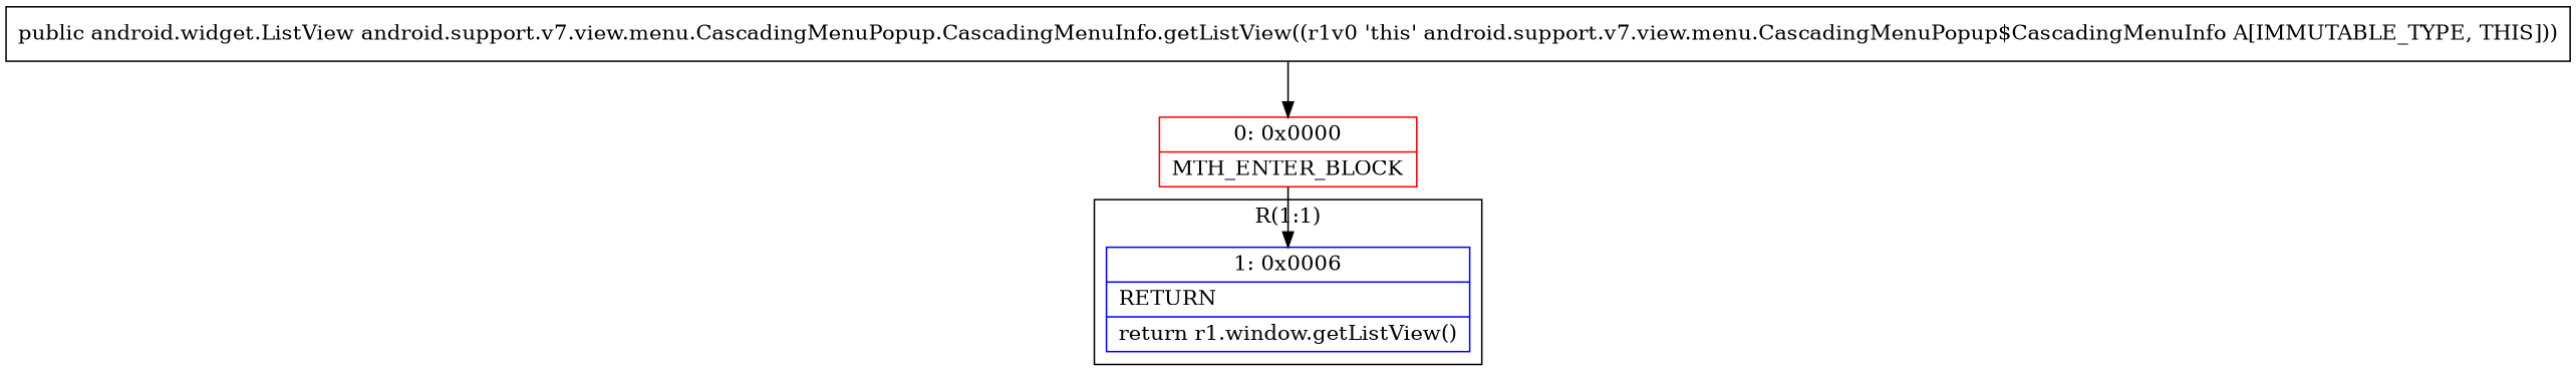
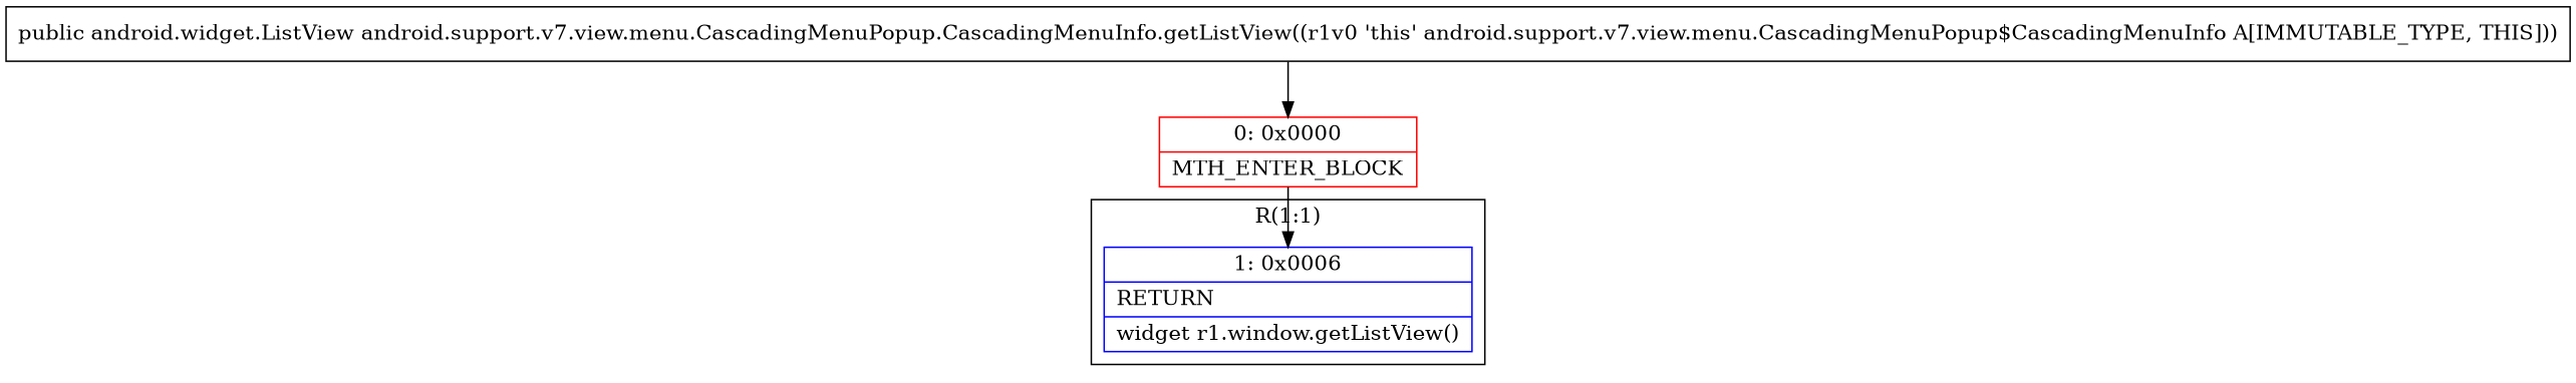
  digraph {
    node [shape=record]
-   n1 [color=blue label="{1\:\ 0x0006|RETURN\l|return r1.window.getListView()\l}"]
+   n1 [color=blue label="{1\:\ 0x0006|RETURN\l|widget r1.window.getListView()\l}"]
    n2 [color=red label="{0\:\ 0x0000|MTH_ENTER_BLOCK\l}"]
    n3 [label="{public android.widget.ListView android.support.v7.view.menu.CascadingMenuPopup.CascadingMenuInfo.getListView((r1v0 'this' android.support.v7.view.menu.CascadingMenuPopup$CascadingMenuInfo A[IMMUTABLE_TYPE, THIS])) }"]
    subgraph cluster_1 {
      label="R(1:1)"
      n1
    }
    n2 -> n1
    n3 -> n2
  }
